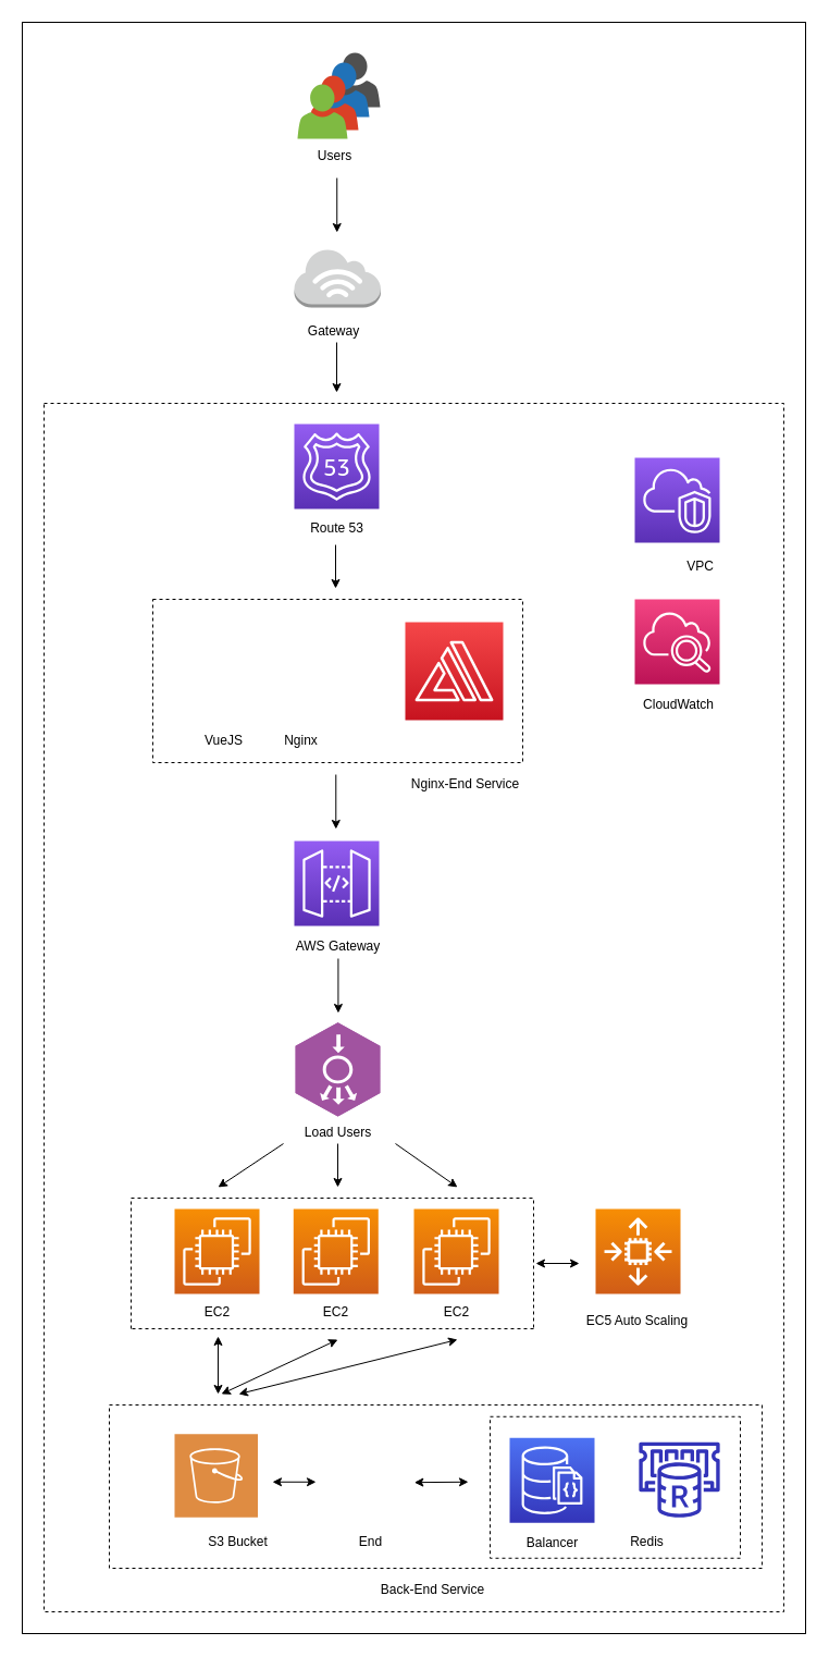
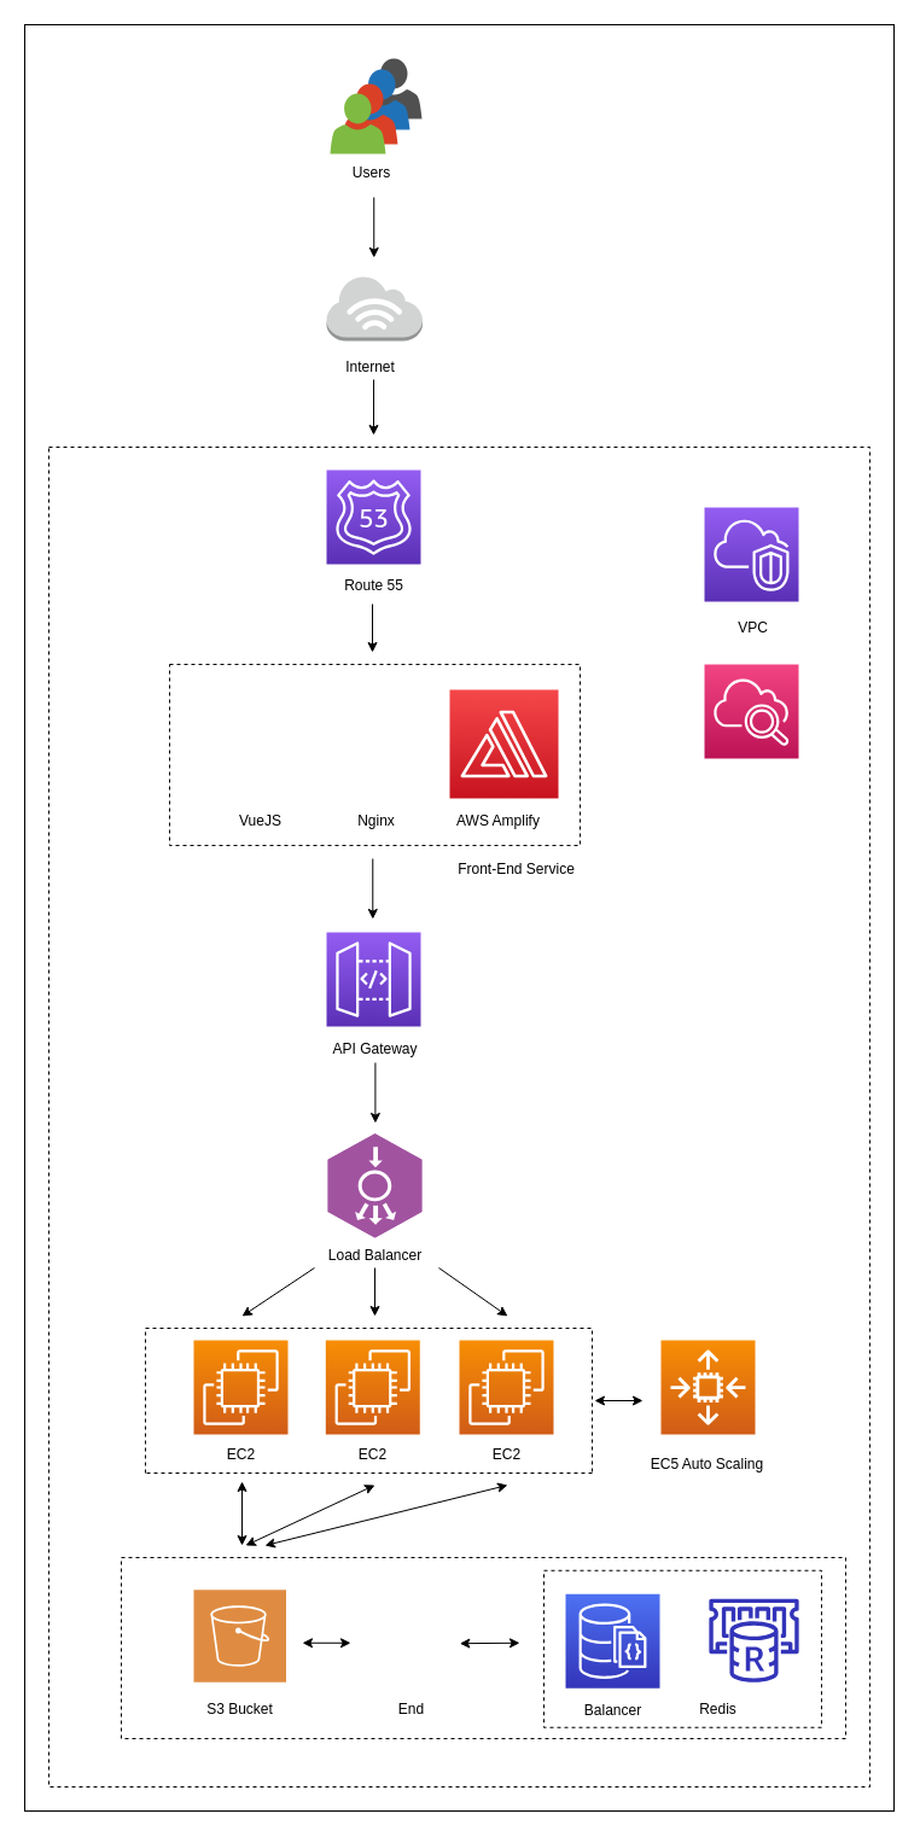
  <mxCell id="0" />
  <mxCell id="1" parent="0" />
  <mxCell id="2" value="" style="rounded=0;whiteSpace=wrap;html=1;" vertex="1" parent="1"><mxGeometry x="20" y="20" width="720" height="1480" as="geometry" /></mxCell>
  <mxCell id="3" value="" style="rounded=0;whiteSpace=wrap;html=1;dashed=1;" vertex="1" parent="1"><mxGeometry x="40" y="370" width="680" height="1110" as="geometry" /></mxCell>
  <mxCell id="4" value="" style="rounded=0;whiteSpace=wrap;html=1;dashed=1;" vertex="1" parent="1"><mxGeometry x="100" y="1290" width="600" height="150" as="geometry" /></mxCell>
  <mxCell id="5" value="" style="rounded=0;whiteSpace=wrap;html=1;dashed=1;" vertex="1" parent="1"><mxGeometry y="1300.75" width="230" height="130" as="geometry" x="450" /></mxCell>
  <mxCell id="6" value="" style="rounded=0;whiteSpace=wrap;html=1;dashed=1;" vertex="1" parent="1"><mxGeometry x="140" y="550" width="340" height="150" as="geometry" /></mxCell>
  <mxCell id="7" value="" style="points=[[0,0,0],[0.25,0,0],[0.5,0,0],[0.75,0,0],[1,0,0],[0,1,0],[0.25,1,0],[0.5,1,0],[0.75,1,0],[1,1,0],[0,0.25,0],[0,0.5,0],[0,0.75,0],[1,0.25,0],[1,0.5,0],[1,0.75,0]];outlineConnect=0;fontColor=#232F3E;gradientColor=#4D72F3;gradientDirection=north;fillColor=#3334B9;strokeColor=#ffffff;dashed=0;verticalLabelPosition=bottom;verticalAlign=top;align=center;html=1;fontSize=12;fontStyle=0;aspect=fixed;shape=mxgraph.aws4.resourceIcon;resIcon=mxgraph.aws4.documentdb_with_mongodb_compatibility;" parent="1" vertex="1"><mxGeometry x="468" y="1320.25" width="78" height="78" as="geometry" /></mxCell>
  <mxCell id="8" value="" style="points=[[0,0,0],[0.25,0,0],[0.5,0,0],[0.75,0,0],[1,0,0],[0,1,0],[0.25,1,0],[0.5,1,0],[0.75,1,0],[1,1,0],[0,0.25,0],[0,0.5,0],[0,0.75,0],[1,0.25,0],[1,0.5,0],[1,0.75,0]];outlineConnect=0;fontColor=#232F3E;gradientColor=#F78E04;gradientDirection=north;fillColor=#D05C17;strokeColor=#ffffff;dashed=0;verticalLabelPosition=bottom;verticalAlign=top;align=center;html=1;fontSize=12;fontStyle=0;aspect=fixed;shape=mxgraph.aws4.resourceIcon;resIcon=mxgraph.aws4.ec2;" parent="1" vertex="1"><mxGeometry x="160" y="1110" width="78" height="78" as="geometry" /></mxCell>
  <mxCell id="9" value="" style="points=[[0,0,0],[0.25,0,0],[0.5,0,0],[0.75,0,0],[1,0,0],[0,1,0],[0.25,1,0],[0.5,1,0],[0.75,1,0],[1,1,0],[0,0.25,0],[0,0.5,0],[0,0.75,0],[1,0.25,0],[1,0.5,0],[1,0.75,0]];outlineConnect=0;fontColor=#232F3E;gradientColor=#F78E04;gradientDirection=north;fillColor=#D05C17;strokeColor=#ffffff;dashed=0;verticalLabelPosition=bottom;verticalAlign=top;align=center;html=1;fontSize=12;fontStyle=0;aspect=fixed;shape=mxgraph.aws4.resourceIcon;resIcon=mxgraph.aws4.auto_scaling2;" parent="1" vertex="1"><mxGeometry x="547" y="1110" width="78" height="78" as="geometry" /></mxCell>
  <mxCell id="10" value="EC2" style="text;html=1;align=center;verticalAlign=middle;resizable=0;points=[];autosize=1;" parent="1" vertex="1"><mxGeometry x="179" y="1195" width="40" height="20" as="geometry" /></mxCell>
  <mxCell id="11" value="Balancer" style="text;html=1;align=center;verticalAlign=middle;resizable=0;points=[];autosize=1;" parent="1" vertex="1"><mxGeometry x="462" y="1406.75" width="90" height="20" as="geometry" /></mxCell>
  <mxCell id="12" value="EC5 Auto Scaling" style="text;html=1;align=center;verticalAlign=middle;resizable=0;points=[];autosize=1;" parent="1" vertex="1"><mxGeometry x="530" y="1203" width="110" height="20" as="geometry" /></mxCell>
  <mxCell id="13" value="" style="points=[[0,0,0],[0.25,0,0],[0.5,0,0],[0.75,0,0],[1,0,0],[0,1,0],[0.25,1,0],[0.5,1,0],[0.75,1,0],[1,1,0],[0,0.25,0],[0,0.5,0],[0,0.75,0],[1,0.25,0],[1,0.5,0],[1,0.75,0]];outlineConnect=0;fontColor=#232F3E;gradientColor=#945DF2;gradientDirection=north;fillColor=#5A30B5;strokeColor=#ffffff;dashed=0;verticalLabelPosition=bottom;verticalAlign=top;align=center;html=1;fontSize=12;fontStyle=0;aspect=fixed;shape=mxgraph.aws4.resourceIcon;resIcon=mxgraph.aws4.api_gateway;" parent="1" vertex="1"><mxGeometry x="270" y="772" width="78" height="78" as="geometry" /></mxCell>
  <mxCell id="14" value="" style="points=[[0,0,0],[0.25,0,0],[0.5,0,0],[0.75,0,0],[1,0,0],[0,1,0],[0.25,1,0],[0.5,1,0],[0.75,1,0],[1,1,0],[0,0.25,0],[0,0.5,0],[0,0.75,0],[1,0.25,0],[1,0.5,0],[1,0.75,0]];outlineConnect=0;fontColor=#232F3E;gradientColor=#945DF2;gradientDirection=north;fillColor=#5A30B5;strokeColor=#ffffff;dashed=0;verticalLabelPosition=bottom;verticalAlign=top;align=center;html=1;fontSize=12;fontStyle=0;aspect=fixed;shape=mxgraph.aws4.resourceIcon;resIcon=mxgraph.aws4.vpc;" parent="1" vertex="1"><mxGeometry x="583" y="420" width="78" height="78" as="geometry" /></mxCell>
- <mxCell id="15" value="VPC" style="text;html=1;align=center;verticalAlign=middle;resizable=0;points=[];autosize=1;" parent="1" vertex="1"><mxGeometry x="623" y="510" width="40" height="20" as="geometry" /></mxCell>
+ <mxCell id="15" value="VPC" style="text;html=1;align=center;verticalAlign=middle;resizable=0;points=[];autosize=1;" parent="1" vertex="1"><mxGeometry x="603" y="510" width="40" height="20" as="geometry" /></mxCell>
  <mxCell id="16" value="" style="shape=image;html=1;verticalAlign=top;verticalLabelPosition=bottom;labelBackgroundColor=#ffffff;imageAspect=0;aspect=fixed;image=https://cdn4.iconfinder.com/data/icons/logos-brands-5/24/flask-128.png" parent="1" vertex="1"><mxGeometry x="300" y="1318.25" width="80" height="80" as="geometry" /></mxCell>
  <mxCell id="17" value="" style="outlineConnect=0;fontColor=#232F3E;gradientColor=none;fillColor=#3334B9;strokeColor=none;dashed=0;verticalLabelPosition=bottom;verticalAlign=top;align=center;html=1;fontSize=12;fontStyle=0;aspect=fixed;pointerEvents=1;shape=mxgraph.aws4.elasticache_for_redis;" parent="1" vertex="1"><mxGeometry x="585" y="1324.25" width="78" height="69" as="geometry" /></mxCell>
  <mxCell id="18" value="" style="points=[[0,0,0],[0.25,0,0],[0.5,0,0],[0.75,0,0],[1,0,0],[0,1,0],[0.25,1,0],[0.5,1,0],[0.75,1,0],[1,1,0],[0,0.25,0],[0,0.5,0],[0,0.75,0],[1,0.25,0],[1,0.5,0],[1,0.75,0]];points=[[0,0,0],[0.25,0,0],[0.5,0,0],[0.75,0,0],[1,0,0],[0,1,0],[0.25,1,0],[0.5,1,0],[0.75,1,0],[1,1,0],[0,0.25,0],[0,0.5,0],[0,0.75,0],[1,0.25,0],[1,0.5,0],[1,0.75,0]];outlineConnect=0;fontColor=#232F3E;gradientColor=#F34482;gradientDirection=north;fillColor=#BC1356;strokeColor=#ffffff;dashed=0;verticalLabelPosition=bottom;verticalAlign=top;align=center;html=1;fontSize=12;fontStyle=0;aspect=fixed;shape=mxgraph.aws4.resourceIcon;resIcon=mxgraph.aws4.cloudwatch_2;" parent="1" vertex="1"><mxGeometry x="583" y="550" width="78" height="78" as="geometry" /></mxCell>
- <mxCell id="19" value="CloudWatch" style="text;html=1;align=center;verticalAlign=middle;resizable=0;points=[];autosize=1;" parent="1" vertex="1"><mxGeometry x="583" y="637" width="80" height="20" as="geometry" /></mxCell>
  <mxCell id="20" value="" style="points=[[0,0,0],[0.25,0,0],[0.5,0,0],[0.75,0,0],[1,0,0],[0,1,0],[0.25,1,0],[0.5,1,0],[0.75,1,0],[1,1,0],[0,0.25,0],[0,0.5,0],[0,0.75,0],[1,0.25,0],[1,0.5,0],[1,0.75,0]];outlineConnect=0;fontColor=#232F3E;gradientColor=#F54749;gradientDirection=north;fillColor=#C7131F;strokeColor=#ffffff;dashed=0;verticalLabelPosition=bottom;verticalAlign=top;align=center;html=1;fontSize=12;fontStyle=0;aspect=fixed;shape=mxgraph.aws4.resourceIcon;resIcon=mxgraph.aws4.amplify;" parent="1" vertex="1"><mxGeometry x="372" y="571" width="90" height="90" as="geometry" /></mxCell>
  <mxCell id="21" value="" style="pointerEvents=1;shadow=0;dashed=0;html=1;strokeColor=none;fillColor=#505050;labelPosition=center;verticalLabelPosition=bottom;verticalAlign=top;outlineConnect=0;align=center;shape=mxgraph.office.users.user;" parent="1" vertex="1"><mxGeometry x="303" y="48" width="46" height="50" as="geometry" /></mxCell>
  <mxCell id="22" value="" style="pointerEvents=1;shadow=0;dashed=0;html=1;strokeColor=none;labelPosition=center;verticalLabelPosition=bottom;verticalAlign=top;outlineConnect=0;align=center;shape=mxgraph.office.users.user;fillColor=#2072B8;" parent="1" vertex="1"><mxGeometry x="293" y="57" width="46" height="50" as="geometry" /></mxCell>
  <mxCell id="23" value="" style="pointerEvents=1;shadow=0;dashed=0;html=1;strokeColor=none;labelPosition=center;verticalLabelPosition=bottom;verticalAlign=top;outlineConnect=0;align=center;shape=mxgraph.office.users.user;fillColor=#DA4026;" parent="1" vertex="1"><mxGeometry x="283" y="69" width="46" height="50" as="geometry" /></mxCell>
  <mxCell id="24" value="" style="pointerEvents=1;shadow=0;dashed=0;html=1;strokeColor=none;labelPosition=center;verticalLabelPosition=bottom;verticalAlign=top;outlineConnect=0;align=center;shape=mxgraph.office.users.user;fillColor=#7FBA42;" parent="1" vertex="1"><mxGeometry x="273" y="77" width="46" height="50" as="geometry" /></mxCell>
  <mxCell id="25" value="Users" style="text;html=1;align=center;verticalAlign=middle;resizable=0;points=[];autosize=1;" vertex="1" parent="1"><mxGeometry x="282" y="133" width="50" height="20" as="geometry" /></mxCell>
  <mxCell id="26" value="" style="endArrow=classic;html=1;" edge="1" parent="1"><mxGeometry width="50" height="50" relative="1" as="geometry"><mxPoint x="309.25" y="163" as="sourcePoint" /><mxPoint x="309.25" y="213" as="targetPoint" /></mxGeometry></mxCell>
  <mxCell id="27" value="" style="outlineConnect=0;dashed=0;verticalLabelPosition=bottom;verticalAlign=top;align=center;html=1;shape=mxgraph.aws3.internet_3;fillColor=#D2D3D3;gradientColor=none;" vertex="1" parent="1"><mxGeometry x="270" y="228" width="79.5" height="54" as="geometry" /></mxCell>
- <mxCell id="28" value="Gateway" style="text;html=1;align=center;verticalAlign=middle;resizable=0;points=[];autosize=1;" vertex="1" parent="1"><mxGeometry x="276" y="294" width="60" height="20" as="geometry" /></mxCell>
+ <mxCell id="28" value="Internet" style="text;html=1;align=center;verticalAlign=middle;resizable=0;points=[];autosize=1;" vertex="1" parent="1"><mxGeometry x="276" y="294" width="60" height="20" as="geometry" /></mxCell>
  <mxCell id="29" value="" style="points=[[0,0,0],[0.25,0,0],[0.5,0,0],[0.75,0,0],[1,0,0],[0,1,0],[0.25,1,0],[0.5,1,0],[0.75,1,0],[1,1,0],[0,0.25,0],[0,0.5,0],[0,0.75,0],[1,0.25,0],[1,0.5,0],[1,0.75,0]];outlineConnect=0;fontColor=#232F3E;gradientColor=#945DF2;gradientDirection=north;fillColor=#5A30B5;strokeColor=#ffffff;dashed=0;verticalLabelPosition=bottom;verticalAlign=top;align=center;html=1;fontSize=12;fontStyle=0;aspect=fixed;shape=mxgraph.aws4.resourceIcon;resIcon=mxgraph.aws4.route_53;" vertex="1" parent="1"><mxGeometry x="270" y="389" width="78" height="78" as="geometry" /></mxCell>
- <mxCell id="30" value="Route 53" style="text;html=1;align=center;verticalAlign=middle;resizable=0;points=[];autosize=1;" vertex="1" parent="1"><mxGeometry x="279" y="475" width="60" height="20" as="geometry" /></mxCell>
+ <mxCell id="30" value="Route 55" style="text;html=1;align=center;verticalAlign=middle;resizable=0;points=[];autosize=1;" vertex="1" parent="1"><mxGeometry x="279" y="475" width="60" height="20" as="geometry" /></mxCell>
  <mxCell id="31" value="" style="verticalLabelPosition=bottom;html=1;fillColor=#A153A0;strokeColor=#ffffff;verticalAlign=top;align=center;points=[[0,0.5,0],[0.125,0.25,0],[0.25,0,0],[0.5,0,0],[0.75,0,0],[0.875,0.25,0],[1,0.5,0],[0.875,0.75,0],[0.75,1,0],[0.5,1,0],[0.125,0.75,0]];pointerEvents=1;shape=mxgraph.cisco_safe.compositeIcon;bgIcon=mxgraph.cisco_safe.design.blank_device;resIcon=mxgraph.cisco_safe.design.load_balancer;rotation=90;" vertex="1" parent="1"><mxGeometry x="266.78" y="943" width="86.43" height="77.78" as="geometry" /></mxCell>
+ <mxCell id="32" value="AWS Amplify" style="text;html=1;align=center;verticalAlign=middle;resizable=0;points=[];autosize=1;" vertex="1" parent="1"><mxGeometry x="372" y="670" width="80" height="20" as="geometry" /></mxCell>
  <mxCell id="33" value="Redis" style="text;html=1;align=center;verticalAlign=middle;resizable=0;points=[];autosize=1;" vertex="1" parent="1"><mxGeometry x="569" y="1405.75" width="50" height="20" as="geometry" /></mxCell>
- <mxCell id="34" value="AWS Gateway" style="text;html=1;align=center;verticalAlign=middle;resizable=0;points=[];autosize=1;" vertex="1" parent="1"><mxGeometry x="265" y="859" width="90" height="20" as="geometry" /></mxCell>
+ <mxCell id="34" value="API Gateway" style="text;html=1;align=center;verticalAlign=middle;resizable=0;points=[];autosize=1;" vertex="1" parent="1"><mxGeometry x="265" y="859" width="90" height="20" as="geometry" /></mxCell>
  <mxCell id="35" value="" style="shape=image;html=1;verticalAlign=top;verticalLabelPosition=bottom;labelBackgroundColor=#ffffff;imageAspect=0;aspect=fixed;image=https://cdn4.iconfinder.com/data/icons/logos-and-brands/512/367_Vuejs_logo-128.png" vertex="1" parent="1"><mxGeometry x="160" y="572.5" width="90" height="90" as="geometry" /></mxCell>
  <mxCell id="36" value="" style="endArrow=classic;html=1;" edge="1" parent="1"><mxGeometry width="50" height="50" relative="1" as="geometry"><mxPoint x="309.04" y="314" as="sourcePoint" /><mxPoint x="309" y="360" as="targetPoint" /></mxGeometry></mxCell>
  <mxCell id="37" value="" style="endArrow=classic;html=1;" edge="1" parent="1"><mxGeometry width="50" height="50" relative="1" as="geometry"><mxPoint x="308" y="500" as="sourcePoint" /><mxPoint x="308" y="540" as="targetPoint" /></mxGeometry></mxCell>
  <mxCell id="38" value="" style="points=[[0,0,0],[0.25,0,0],[0.5,0,0],[0.75,0,0],[1,0,0],[0,1,0],[0.25,1,0],[0.5,1,0],[0.75,1,0],[1,1,0],[0,0.25,0],[0,0.5,0],[0,0.75,0],[1,0.25,0],[1,0.5,0],[1,0.75,0]];outlineConnect=0;fontColor=#232F3E;gradientColor=#F78E04;gradientDirection=north;fillColor=#D05C17;strokeColor=#ffffff;dashed=0;verticalLabelPosition=bottom;verticalAlign=top;align=center;html=1;fontSize=12;fontStyle=0;aspect=fixed;shape=mxgraph.aws4.resourceIcon;resIcon=mxgraph.aws4.ec2;" vertex="1" parent="1"><mxGeometry x="269.29" y="1110" width="78" height="78" as="geometry" /></mxCell>
  <mxCell id="39" value="EC2" style="text;html=1;align=center;verticalAlign=middle;resizable=0;points=[];autosize=1;" vertex="1" parent="1"><mxGeometry x="288.29" y="1195" width="40" height="20" as="geometry" /></mxCell>
  <mxCell id="40" value="" style="points=[[0,0,0],[0.25,0,0],[0.5,0,0],[0.75,0,0],[1,0,0],[0,1,0],[0.25,1,0],[0.5,1,0],[0.75,1,0],[1,1,0],[0,0.25,0],[0,0.5,0],[0,0.75,0],[1,0.25,0],[1,0.5,0],[1,0.75,0]];outlineConnect=0;fontColor=#232F3E;gradientColor=#F78E04;gradientDirection=north;fillColor=#D05C17;strokeColor=#ffffff;dashed=0;verticalLabelPosition=bottom;verticalAlign=top;align=center;html=1;fontSize=12;fontStyle=0;aspect=fixed;shape=mxgraph.aws4.resourceIcon;resIcon=mxgraph.aws4.ec2;" vertex="1" parent="1"><mxGeometry x="380" y="1110" width="78" height="78" as="geometry" /></mxCell>
  <mxCell id="41" value="EC2" style="text;html=1;align=center;verticalAlign=middle;resizable=0;points=[];autosize=1;" vertex="1" parent="1"><mxGeometry x="399" y="1195" width="40" height="20" as="geometry" /></mxCell>
  <mxCell id="42" value="" style="endArrow=classic;html=1;" edge="1" parent="1"><mxGeometry width="50" height="50" relative="1" as="geometry"><mxPoint x="260" y="1050" as="sourcePoint" /><mxPoint x="200" y="1090" as="targetPoint" /></mxGeometry></mxCell>
  <mxCell id="43" value="" style="endArrow=classic;html=1;" edge="1" parent="1"><mxGeometry width="50" height="50" relative="1" as="geometry"><mxPoint x="363" y="1050" as="sourcePoint" /><mxPoint x="420" y="1090" as="targetPoint" /></mxGeometry></mxCell>
  <mxCell id="44" value="" style="endArrow=classic;html=1;" edge="1" parent="1"><mxGeometry width="50" height="50" relative="1" as="geometry"><mxPoint x="310" y="1050" as="sourcePoint" /><mxPoint x="310" y="1090" as="targetPoint" /></mxGeometry></mxCell>
  <mxCell id="45" value="" style="endArrow=classic;startArrow=classic;html=1;" edge="1" parent="1"><mxGeometry width="50" height="50" relative="1" as="geometry"><mxPoint x="492" y="1160" as="sourcePoint" /><mxPoint x="532" y="1160" as="targetPoint" /></mxGeometry></mxCell>
  <mxCell id="46" value="" style="endArrow=none;dashed=1;html=1;" edge="1" parent="1"><mxGeometry width="50" height="50" relative="1" as="geometry"><mxPoint x="120" y="1100" as="sourcePoint" /><mxPoint x="490" y="1100" as="targetPoint" /></mxGeometry></mxCell>
  <mxCell id="47" value="" style="endArrow=none;dashed=1;html=1;" edge="1" parent="1"><mxGeometry width="50" height="50" relative="1" as="geometry"><mxPoint x="121" y="1220" as="sourcePoint" /><mxPoint x="491" y="1220" as="targetPoint" /></mxGeometry></mxCell>
  <mxCell id="48" value="" style="endArrow=none;dashed=1;html=1;" edge="1" parent="1"><mxGeometry width="50" height="50" relative="1" as="geometry"><mxPoint x="120" y="1220" as="sourcePoint" /><mxPoint x="120" y="1100" as="targetPoint" /></mxGeometry></mxCell>
  <mxCell id="49" value="" style="endArrow=none;dashed=1;html=1;" edge="1" parent="1"><mxGeometry width="50" height="50" relative="1" as="geometry"><mxPoint x="490" y="1219" as="sourcePoint" /><mxPoint x="490" y="1099" as="targetPoint" /></mxGeometry></mxCell>
  <mxCell id="50" value="" style="shape=image;html=1;verticalAlign=top;verticalLabelPosition=bottom;labelBackgroundColor=#ffffff;imageAspect=0;aspect=fixed;image=https://cdn4.iconfinder.com/data/icons/logos-brands-5/24/nginx-128.png;dashed=1;" vertex="1" parent="1"><mxGeometry x="266.25" y="572.5" width="90" height="90" as="geometry" /></mxCell>
- <mxCell id="51" value="VueJS" style="text;html=1;align=center;verticalAlign=middle;resizable=0;points=[];autosize=1;" vertex="1" parent="1"><mxGeometry x="180" y="670" width="50" height="20" as="geometry" /></mxCell>
- <mxCell id="52" value="Nginx" style="text;html=1;align=center;verticalAlign=middle;resizable=0;points=[];autosize=1;" vertex="1" parent="1"><mxGeometry x="251.25" y="670" width="50" height="20" as="geometry" /></mxCell>
- <mxCell id="53" value="Nginx-End Service" style="text;html=1;align=center;verticalAlign=middle;resizable=0;points=[];autosize=1;" vertex="1" parent="1"><mxGeometry x="372" y="710" width="110" height="20" as="geometry" /></mxCell>
+ <mxCell id="51" value="VueJS" style="text;html=1;align=center;verticalAlign=middle;resizable=0;points=[];autosize=1;" vertex="1" parent="1"><mxGeometry x="190" y="670" width="50" height="20" as="geometry" /></mxCell>
+ <mxCell id="52" value="Nginx" style="text;html=1;align=center;verticalAlign=middle;resizable=0;points=[];autosize=1;" vertex="1" parent="1"><mxGeometry x="286.25" y="670" width="50" height="20" as="geometry" /></mxCell>
+ <mxCell id="53" value="Front-End Service" style="text;html=1;align=center;verticalAlign=middle;resizable=0;points=[];autosize=1;" vertex="1" parent="1"><mxGeometry x="372" y="710" width="110" height="20" as="geometry" /></mxCell>
  <mxCell id="54" value="" style="endArrow=classic;html=1;" edge="1" parent="1"><mxGeometry width="50" height="50" relative="1" as="geometry"><mxPoint x="308.29" y="711" as="sourcePoint" /><mxPoint x="308.29" y="761" as="targetPoint" /></mxGeometry></mxCell>
- <mxCell id="55" value="Load Users" style="text;html=1;align=center;verticalAlign=middle;resizable=0;points=[];autosize=1;" vertex="1" parent="1"><mxGeometry x="265" y="1030" width="90" height="20" as="geometry" /></mxCell>
+ <mxCell id="55" value="Load Balancer" style="text;html=1;align=center;verticalAlign=middle;resizable=0;points=[];autosize=1;" vertex="1" parent="1"><mxGeometry x="265" y="1030" width="90" height="20" as="geometry" /></mxCell>
  <mxCell id="56" value="" style="endArrow=classic;html=1;" edge="1" parent="1"><mxGeometry width="50" height="50" relative="1" as="geometry"><mxPoint x="310.42" y="880" as="sourcePoint" /><mxPoint x="310.42" y="930" as="targetPoint" /></mxGeometry></mxCell>
  <mxCell id="57" value="" style="endArrow=classic;startArrow=classic;html=1;" edge="1" parent="1"><mxGeometry width="50" height="50" relative="1" as="geometry"><mxPoint x="200" y="1280" as="sourcePoint" /><mxPoint x="200" y="1227" as="targetPoint" /></mxGeometry></mxCell>
  <mxCell id="58" value="" style="endArrow=classic;startArrow=classic;html=1;" edge="1" parent="1"><mxGeometry width="50" height="50" relative="1" as="geometry"><mxPoint x="203" y="1280" as="sourcePoint" /><mxPoint x="310" y="1230" as="targetPoint" /></mxGeometry></mxCell>
  <mxCell id="59" value="" style="endArrow=classic;startArrow=classic;html=1;" edge="1" parent="1"><mxGeometry width="50" height="50" relative="1" as="geometry"><mxPoint x="219" y="1280" as="sourcePoint" /><mxPoint x="420" y="1230" as="targetPoint" /></mxGeometry></mxCell>
  <mxCell id="60" style="edgeStyle=orthogonalEdgeStyle;rounded=0;orthogonalLoop=1;jettySize=auto;html=1;exitX=0.5;exitY=1;exitDx=0;exitDy=0;" edge="1" parent="1" source="5" target="5"><mxGeometry relative="1" as="geometry" /></mxCell>
  <mxCell id="61" value="" style="pointerEvents=1;shadow=0;dashed=0;html=1;strokeColor=none;fillColor=#DF8C42;labelPosition=center;verticalLabelPosition=bottom;verticalAlign=top;align=center;outlineConnect=0;shape=mxgraph.veeam2.aws_s3;" vertex="1" parent="1"><mxGeometry x="160" y="1316.75" width="76.5" height="76.5" as="geometry" /></mxCell>
  <mxCell id="62" value="" style="endArrow=classic;startArrow=classic;html=1;" edge="1" parent="1"><mxGeometry width="50" height="50" relative="1" as="geometry"><mxPoint x="250" y="1360.75" as="sourcePoint" /><mxPoint x="290" y="1360.75" as="targetPoint" /></mxGeometry></mxCell>
  <mxCell id="63" value="" style="endArrow=classic;startArrow=classic;html=1;exitX=1.004;exitY=0.599;exitDx=0;exitDy=0;exitPerimeter=0;" edge="1" parent="1"><mxGeometry width="50" height="50" relative="1" as="geometry"><mxPoint x="380.32" y="1361.17" as="sourcePoint" /><mxPoint x="430" y="1360.75" as="targetPoint" /></mxGeometry></mxCell>
- <mxCell id="64" value="Back-End Service" style="text;html=1;align=center;verticalAlign=middle;resizable=0;points=[];autosize=1;" vertex="1" parent="1"><mxGeometry x="342" y="1450" width="110" height="20" as="geometry" /></mxCell>
- <mxCell id="65" value="S3 Bucket" style="text;html=1;align=center;verticalAlign=middle;resizable=0;points=[];autosize=1;" vertex="1" parent="1"><mxGeometry x="183.25" y="1405.75" width="70" height="20" as="geometry" /></mxCell>
+ <mxCell id="65" value="S3 Bucket" style="text;html=1;align=center;verticalAlign=middle;resizable=0;points=[];autosize=1;" vertex="1" parent="1"><mxGeometry x="163.25" y="1405.75" width="70" height="20" as="geometry" /></mxCell>
  <mxCell id="66" value="End" style="text;html=1;align=center;verticalAlign=middle;resizable=0;points=[];autosize=1;" vertex="1" parent="1"><mxGeometry x="320" y="1405.75" width="40" height="20" as="geometry" /></mxCell>
